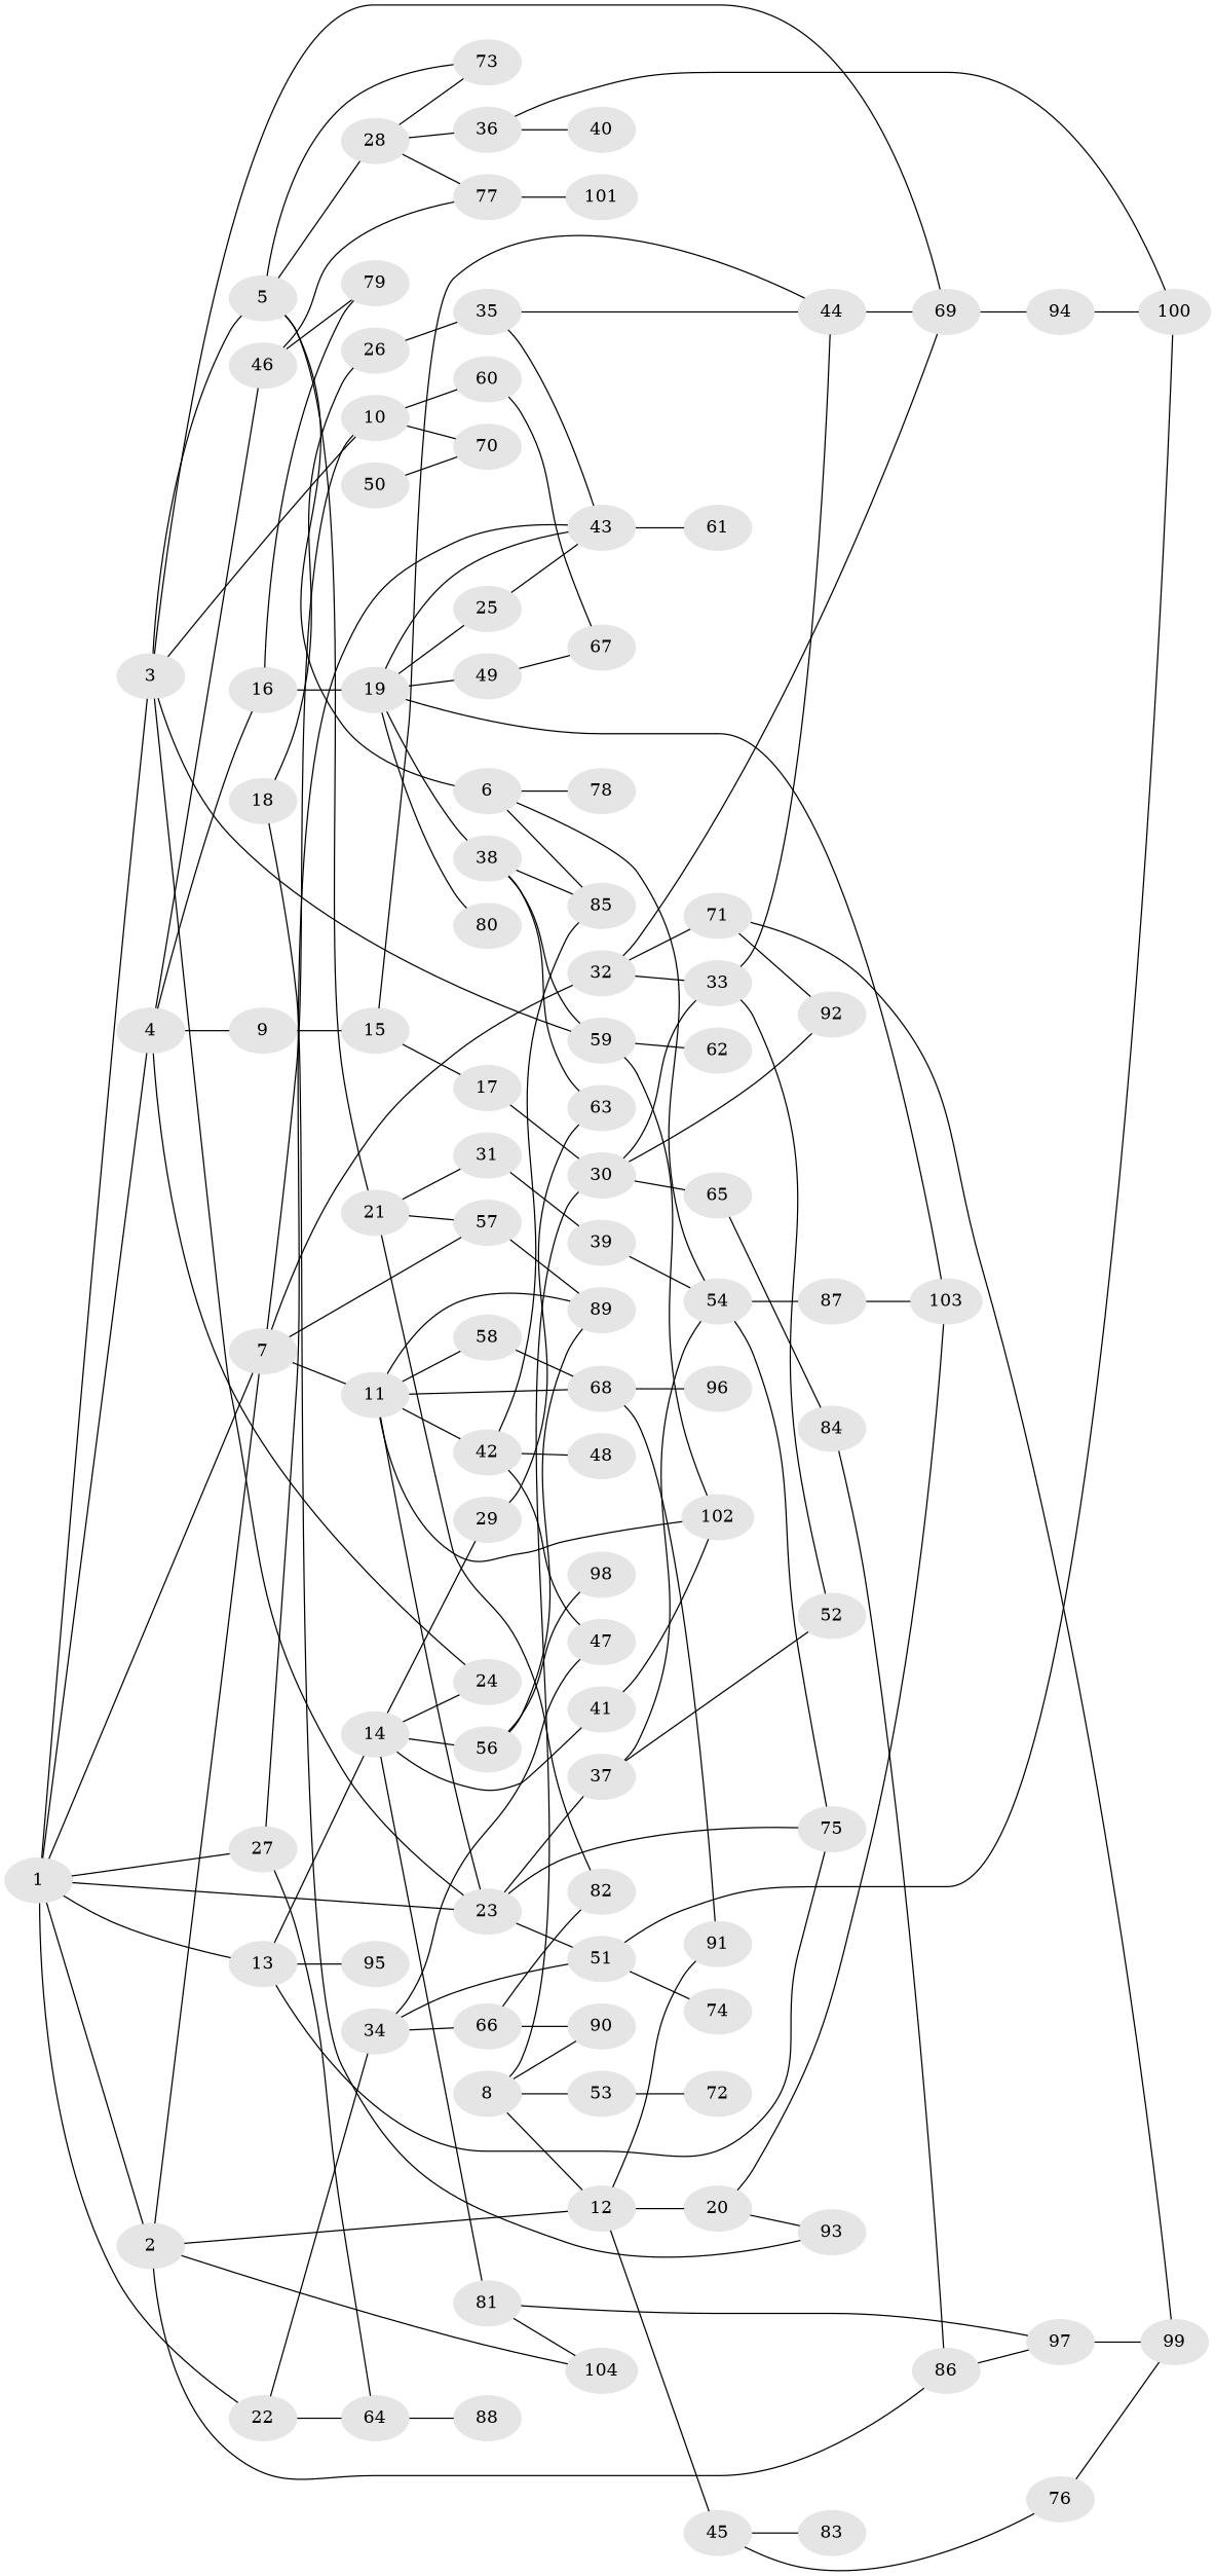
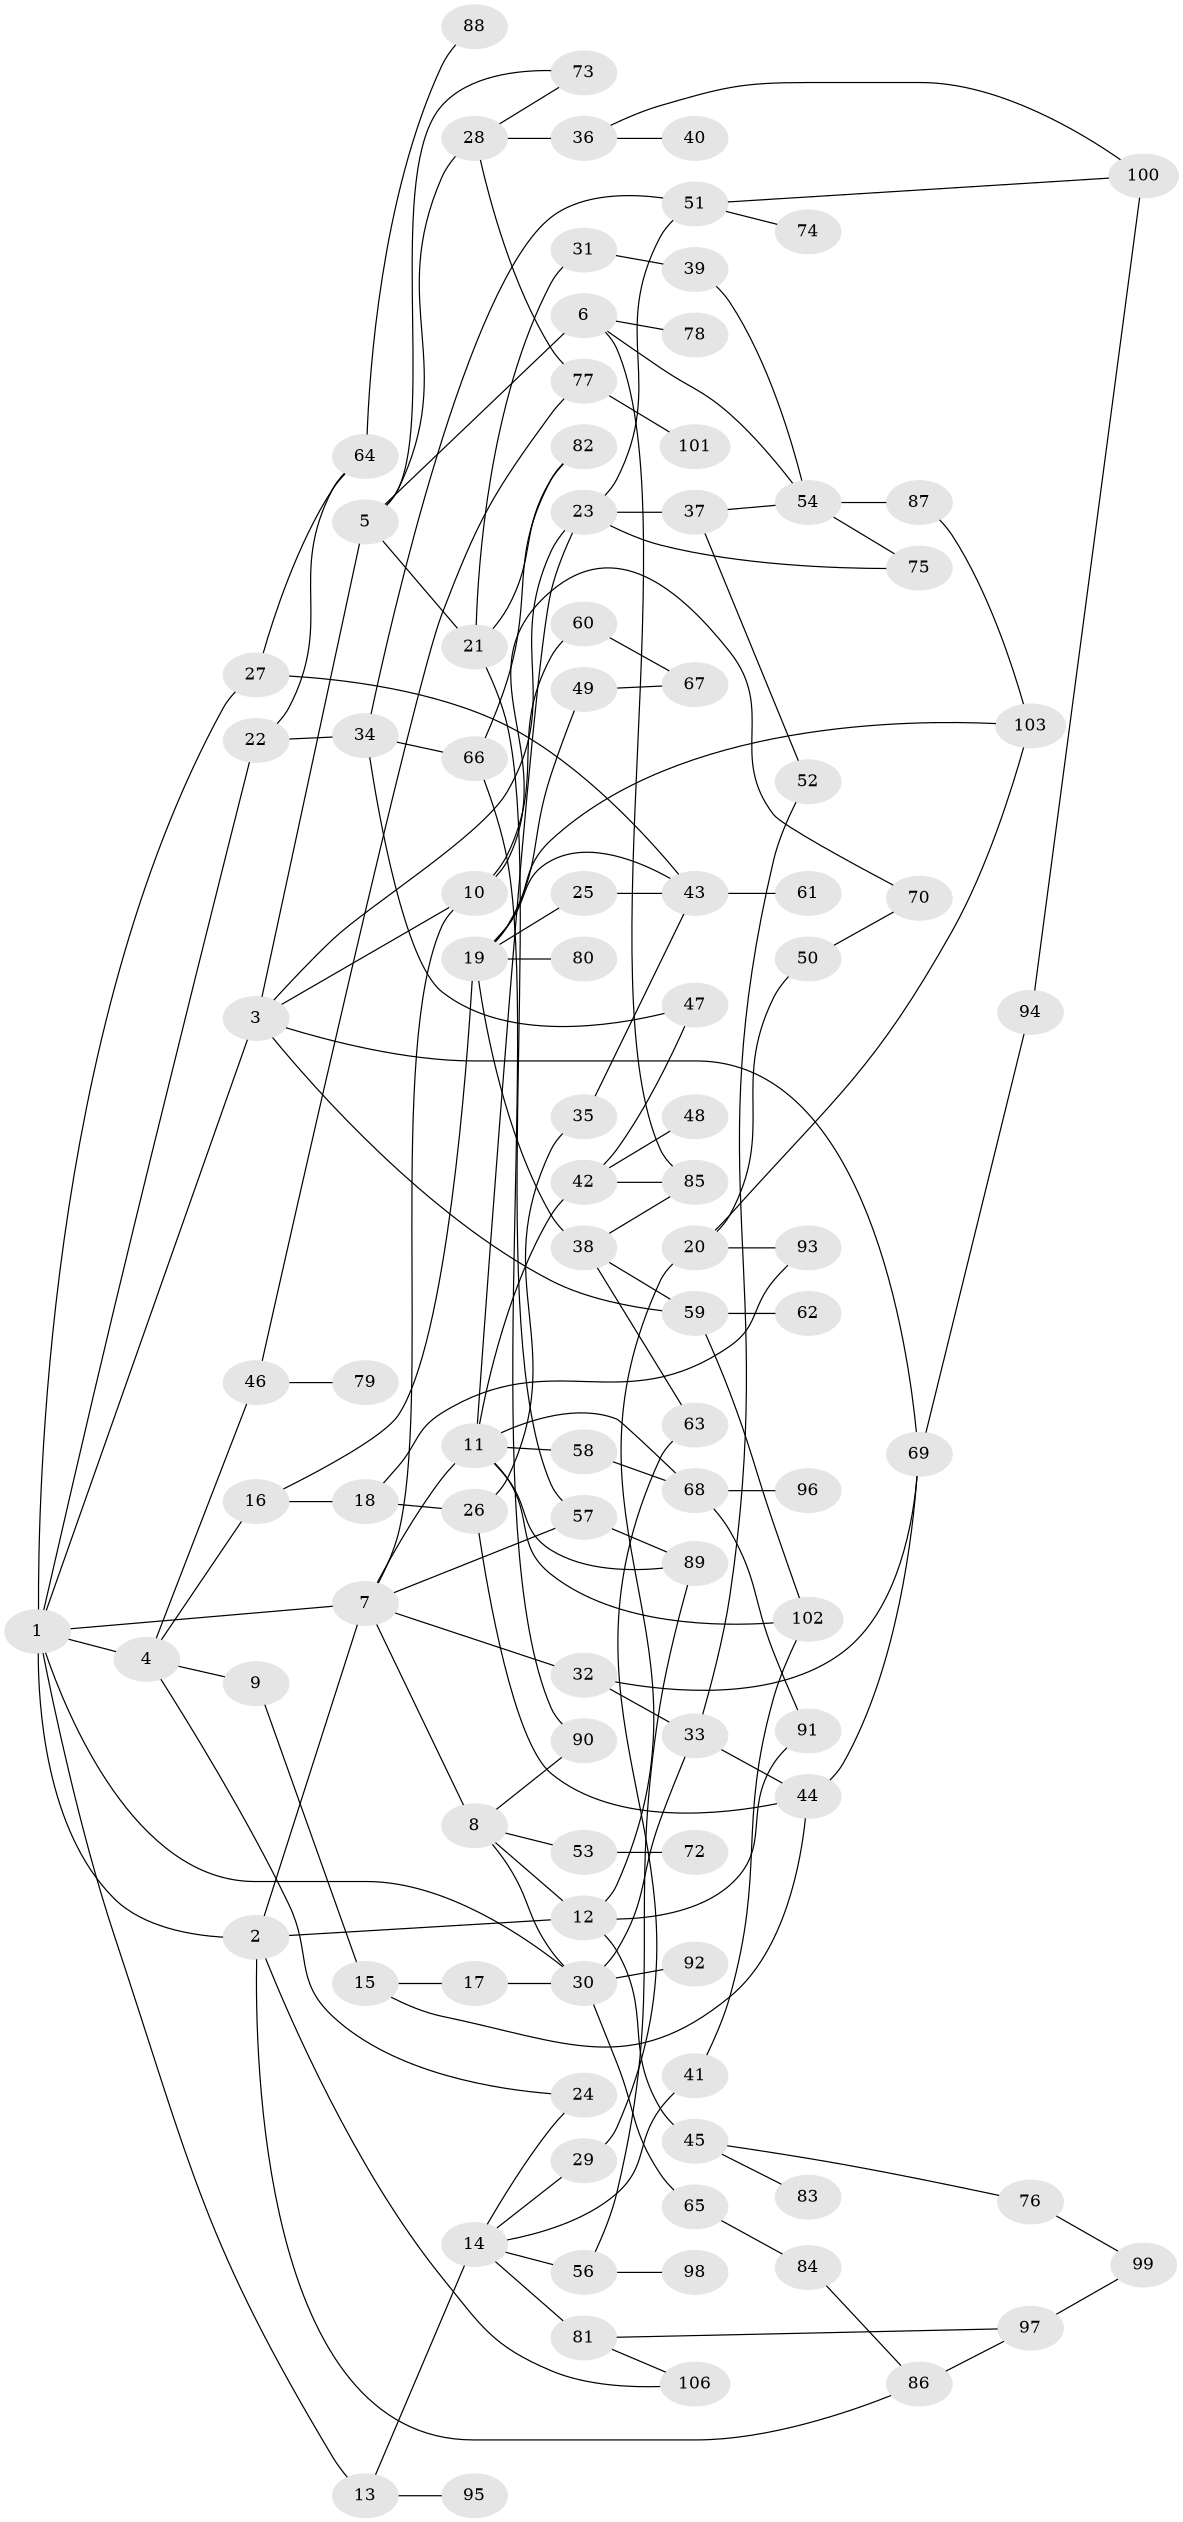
  graph {
    rankdir=LR
    node [color=gray90 style=filled]
    1
    2
    3
    4
    7
    13
    22
    27
    30
    12
    86
-   104
+   104 [label=106]
    5
    10
    23
    59
    69
    9
    16
    24
    46
    8
    11
    32
    57
    14
    75
    95
    34
    64
    43
    33
    65
    92
    20
    45
    91
    97
    6
    21
    28
    73
    60
    70
    37
    51
    102
    62
    94
    15
    18
    19
    77
    79
    54
    78
    85
    31
    82
    36
    87
    53
    90
    42
    58
    68
    89
-   71
    49
    67
    72
    17
    44
    47
    48
    96
    93
    103
    50
    76
    83
    29
    41
    56
    81
    63
    98
    26
    25
    38
    80
    35
    61
    39
    66
    88
    52
    100
    74
    40
    101
    84
    99
    1 -- 2
    1 -- 3
    1 -- 4
    1 -- 7
    1 -- 13
    1 -- 22
    1 -- 27
-   1 -- 23
+   1 -- 30
    2 -- 7
    2 -- 12
    2 -- 86
    2 -- 104
    3 -- 5
    3 -- 10
    3 -- 23
    3 -- 59
    3 -- 69
    4 -- 9
    4 -- 16
    4 -- 24
    4 -- 46
    7 -- 10
+   7 -- 8
    7 -- 11
    7 -- 32
    7 -- 57
    13 -- 14
-   13 -- 75
    13 -- 95
    22 -- 34
    22 -- 64
    27 -- 64
    27 -- 43
    30 -- 33
    30 -- 65
    30 -- 92
    12 -- 20
    12 -- 45
    12 -- 91
    86 -- 97
    5 -- 6
    5 -- 21
    5 -- 28
    5 -- 73
    10 -- 60
    10 -- 70
    23 -- 75
    23 -- 37
    23 -- 51
    59 -- 102
    59 -- 62
    69 -- 94
    9 -- 15
-   16 -- 79
+   16 -- 18
    16 -- 19
    46 -- 77
    46 -- 79
    8 -- 30
    8 -- 12
    8 -- 53
    8 -- 90
    11 -- 23
    11 -- 102
    11 -- 42
    11 -- 58
    11 -- 68
    11 -- 89
    32 -- 69
    32 -- 33
-   32 -- 71
    57 -- 89
    14 -- 24
    14 -- 29
    14 -- 41
    14 -- 56
    14 -- 81
    34 -- 51
    34 -- 47
    34 -- 66
    64 -- 88
    43 -- 61
    33 -- 44
    33 -- 52
    65 -- 84
    20 -- 93
    20 -- 103
+   20 -- 50
    45 -- 76
    45 -- 83
    97 -- 99
    6 -- 54
    6 -- 78
    6 -- 85
    21 -- 57
    21 -- 31
    21 -- 82
    28 -- 73
    28 -- 77
    28 -- 36
    60 -- 67
    37 -- 54
    37 -- 52
    51 -- 100
    51 -- 74
    94 -- 100
    15 -- 17
    15 -- 44
    18 -- 93
    18 -- 26
    19 -- 43
    19 -- 49
    19 -- 103
    19 -- 25
    19 -- 38
    19 -- 80
    77 -- 101
    54 -- 75
    54 -- 87
    31 -- 39
    36 -- 100
    36 -- 40
    87 -- 103
    53 -- 72
    42 -- 85
    42 -- 47
    42 -- 48
    58 -- 68
    68 -- 91
    68 -- 96
-   71 -- 92
-   71 -- 99
    49 -- 67
    17 -- 30
    44 -- 69
    50 -- 70
    76 -- 99
    29 -- 63
    41 -- 102
    56 -- 89
    56 -- 98
    81 -- 104
    81 -- 97
    26 -- 35
    25 -- 43
    38 -- 59
    38 -- 85
    38 -- 63
    35 -- 43
-   35 -- 44
+   26 -- 44
    39 -- 54
    66 -- 82
    66 -- 90
    84 -- 86
  }
